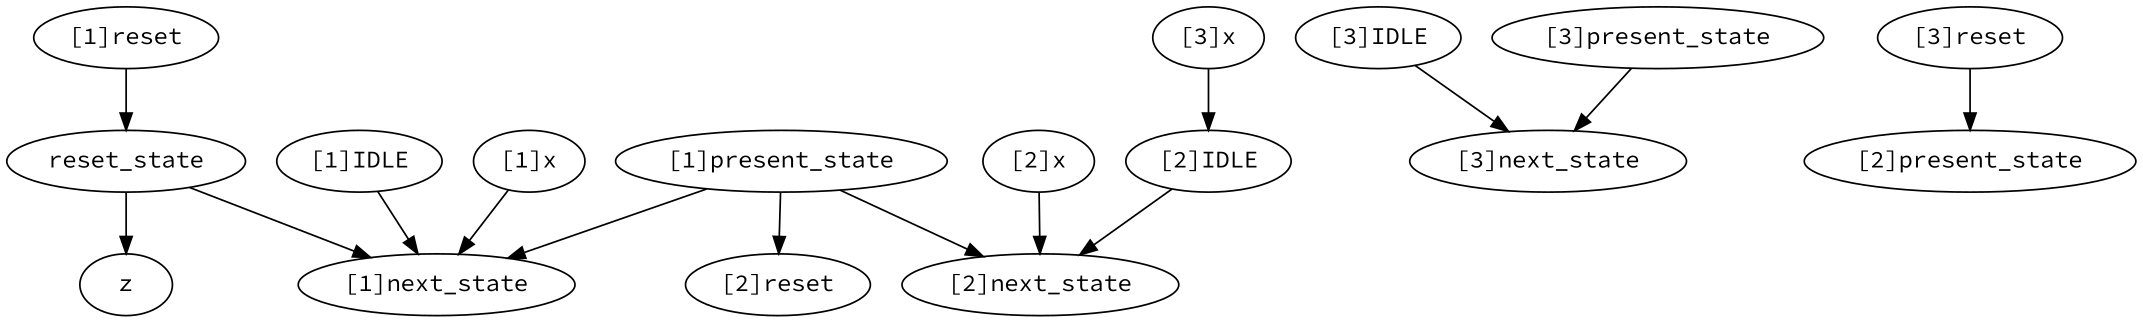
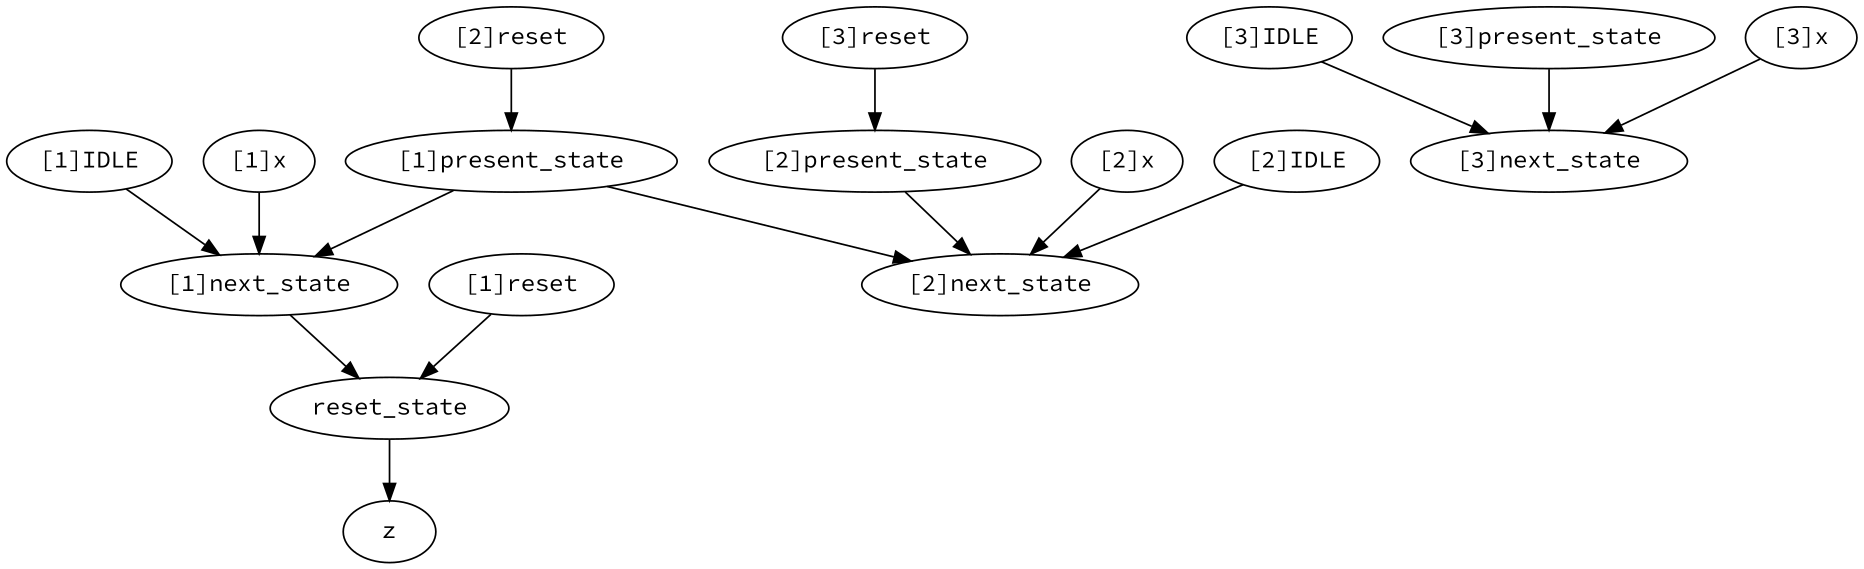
  strict digraph {
    fontname="Source Code Pro"
    node [complexity=17 fontname="Source Code Pro" importance=2.25490207506 rank=0.132641298533]
    edge [fontname="Source Code Pro"]
    "[1]next_state" [complexity=5 importance=0.720588278148 rank=0.14411765563]
    "[1]IDLE"
    n3 [complexity=3 importance=0.411764263202 label=reset_state rank=0.137254754401]
    z [complexity=0 importance=0.117647138344 rank=0.0]
    "[2]reset" [complexity=7 importance=7.88725427181 rank=1.12675061026]
    "[1]present_state" [complexity=6 importance=3.8970585156 rank=0.6495097526]
    "[2]next_state" [complexity=8 importance=4.20588253054 rank=0.525735316318]
    "[3]IDLE" [complexity=23 importance=64.9901986182 rank=2.82566080949]
    "[3]next_state" [complexity=11 importance=21.6323537925 rank=1.9665776175]
    "[2]present_state" [complexity=9 importance=21.3235297776 rank=2.3692810864]
    "[2]x" [complexity=20 importance=12.7107848323 rank=0.635539241613]
    "[3]present_state" [complexity=12 importance=108.455886087 rank=9.03799050729]
    "[1]x"
    "[3]x" [complexity=23 importance=64.9901986182 rank=2.82566080949]
    "[2]IDLE" [complexity=20 importance=12.7107848323 rank=0.635539241613]
    "[1]reset" [complexity=4 importance=0.916665767022 rank=0.229166441756]
    "[3]reset" [complexity=10 importance=42.7401967958 rank=4.27401967958]
-   n3 -> "[1]next_state"
+   "[1]next_state" -> n3
    "[1]IDLE" -> "[1]next_state"
    n3 -> z
-   "[1]present_state" -> "[2]reset"
+   "[2]reset" -> "[1]present_state"
    "[1]present_state" -> "[1]next_state"
    "[1]present_state" -> "[2]next_state"
    "[3]IDLE" -> "[3]next_state"
+   "[2]present_state" -> "[2]next_state"
    "[2]x" -> "[2]next_state"
    "[3]present_state" -> "[3]next_state"
    "[1]x" -> "[1]next_state"
-   "[3]x" -> "[2]IDLE"
+   "[3]x" -> "[3]next_state"
    "[2]IDLE" -> "[2]next_state"
    "[1]reset" -> n3
    "[3]reset" -> "[2]present_state"
  }
